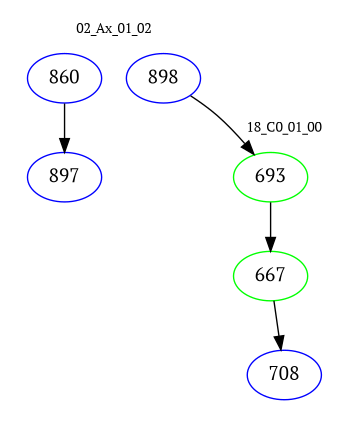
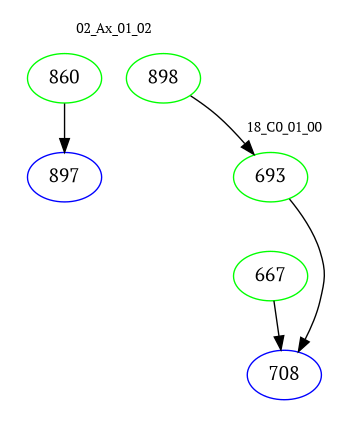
  digraph {
    fontname="PT Serif"
    node [color=green fontname="PT Serif"]
    edge [color=black fontname="PT Serif"]
-   n1 [color=blue label=898]
-   n2 [color=blue label=860]
+   n1 [label=898]
+   n2 [label=860]
    n3 [color=blue label=897]
    n4 [label=693]
    n5 [label=667]
    n6 [color=blue label=708]
    subgraph cluster_1 {
      color=white
      fontsize=10
      label="02_Ax_01_02"
      n1
      n2
      n3
    }
    subgraph cluster_2 {
      color=white
      fontsize=10
      label="18_C0_01_00"
      n4
      n5
      n6
    }
    n1 -> n4
    n2 -> n3
-   n4 -> n5
+   n4 -> n6
    n5 -> n6
  }
